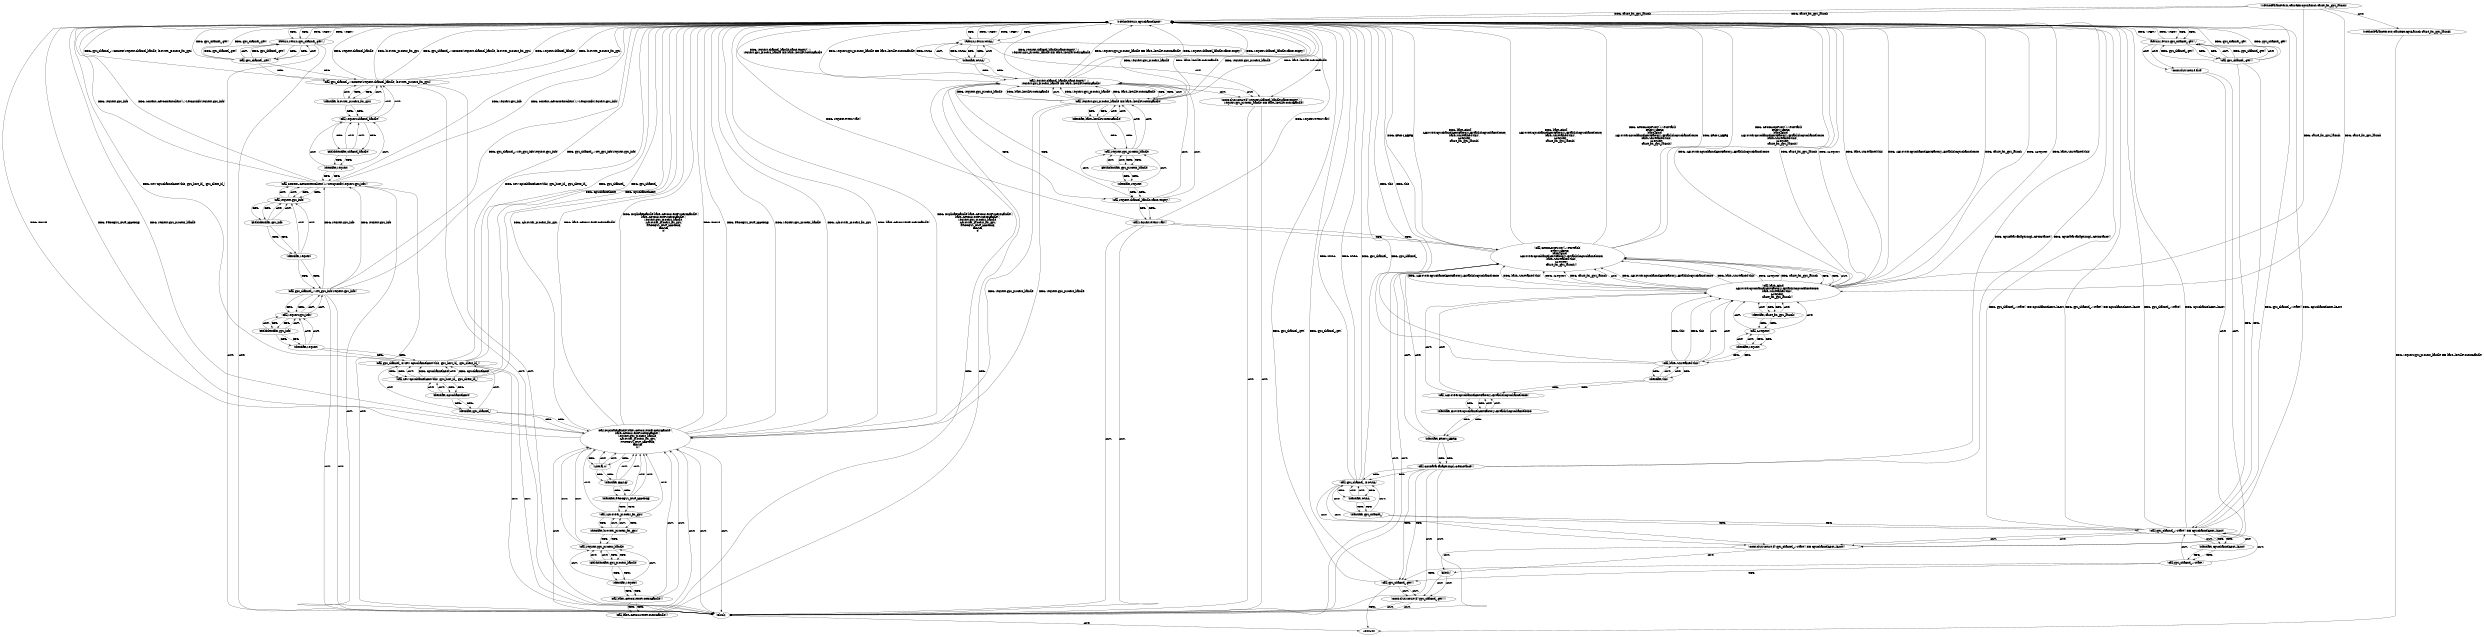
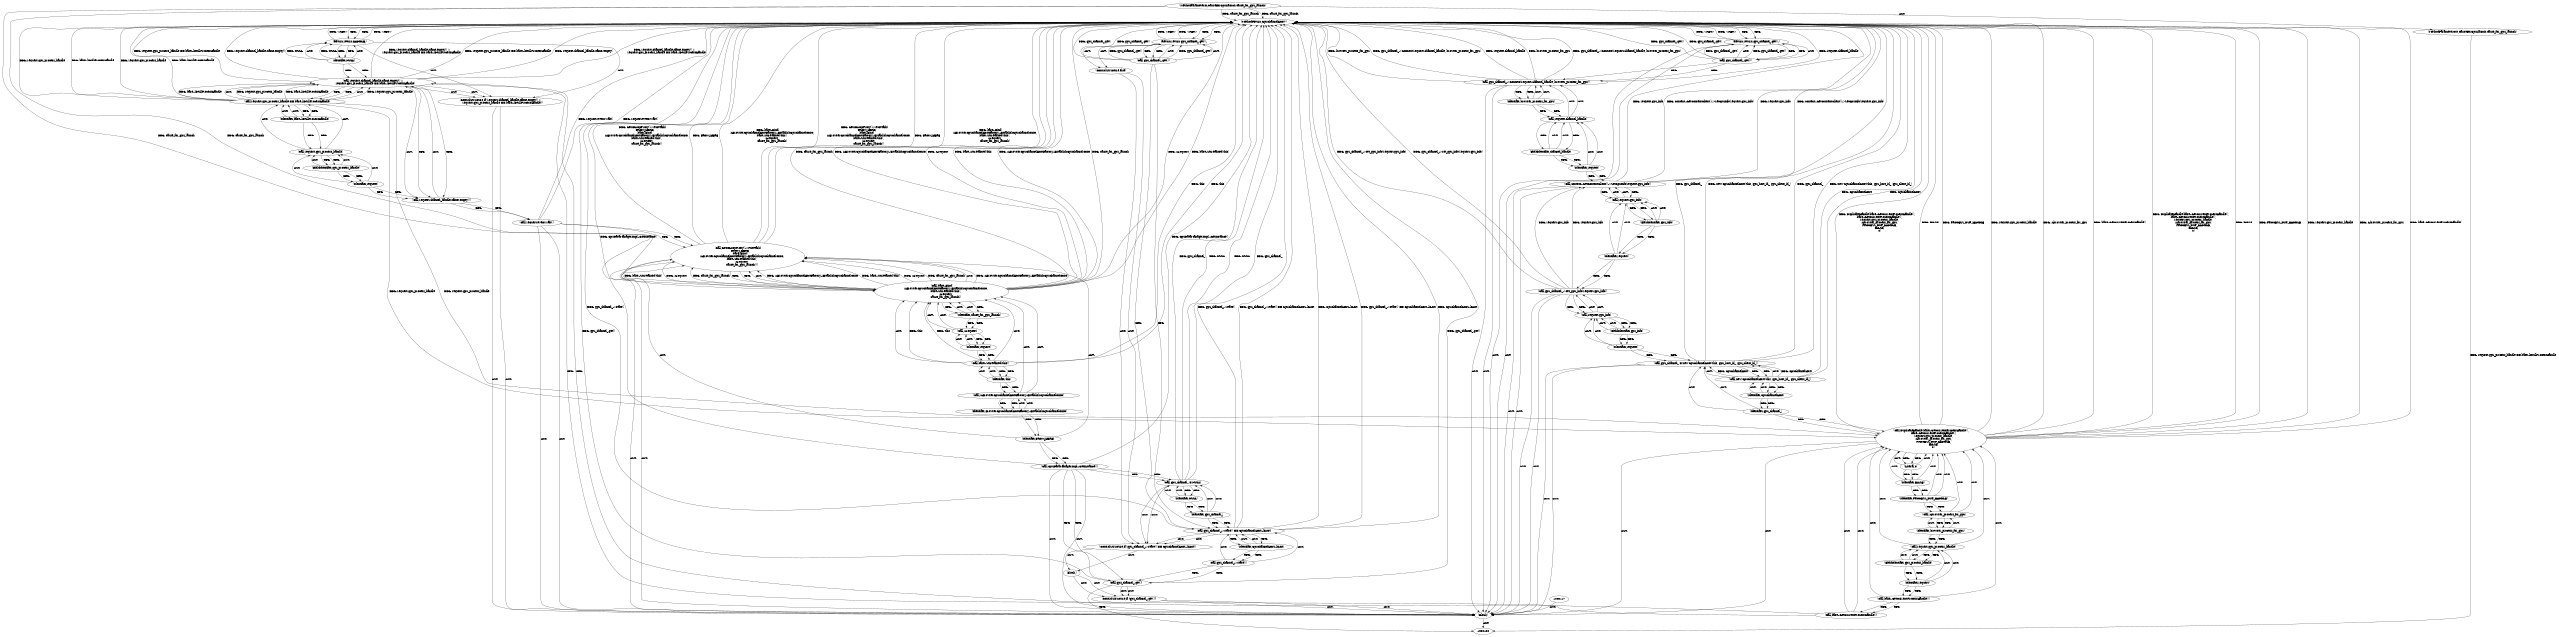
  digraph {
    n1 [label="(MethodReturn,GpuChannelHost*)"]
-   n2 [label="(Return,return NULL;)"]
+   n2 [label="(Return,return HANDLE;)"]
    n3 [label="(Return,return gpu_channel_.get();)"]
    n4 [label="(Return,return gpu_channel_.get();)"]
    n5 [label="(ControlStructure,if (request.channel_handle.name.empty() ||\n      request.gpu_process_handle == base::kNullProcessHandle))"]
    n6 [label="(Identifier,NULL)"]
    n7 [label="(Block,)"]
    n8 [label="(Call,gpu_channel_.get())"]
    n9 [label="(ControlStructure,else)"]
    n10 [label="(Call,gpu_channel_.get())"]
    n11 [label="(Call,GetIOLoopProxy()->PostTask(\n      FROM_HERE,\n      base::Bind(\n          &BrowserGpuChannelHostFactory::EstablishGpuChannelOnIO,\n          base::Unretained(this),\n          &request,\n          cause_for_gpu_launch)))"]
    n12 [label="(Call,base::Bind(\n          &BrowserGpuChannelHostFactory::EstablishGpuChannelOnIO,\n          base::Unretained(this),\n          &request,\n          cause_for_gpu_launch))"]
    n13 [label="(Identifier,cause_for_gpu_launch)"]
    1000100
    n15 [label="(Identifier,FROM_HERE)"]
    n16 [label="(Call,GpuDataManagerImpl::GetInstance())"]
    n17 [label="(Call,gpu_channel_.get())"]
    n18 [label="(Call,gpu_channel_ = NULL)"]
    n19 [label="(Call,&request)"]
    n20 [label="(Call,&BrowserGpuChannelHostFactory::EstablishGpuChannelOnIO)"]
    n21 [label="(Identifier,BrowserGpuChannelHostFactory::EstablishGpuChannelOnIO)"]
    n22 [label="(Call,base::Unretained(this))"]
    n23 [label="(Identifier,this)"]
    n24 [label="(Identifier,request)"]
    n25 [label="(Call,request.event.Wait())"]
    n26 [label="(MethodParameterIn,CauseForGpuLaunch cause_for_gpu_launch)"]
    n27 [label="(MethodParameterOut,CauseForGpuLaunch cause_for_gpu_launch)"]
    n28 [label="(Call,request.channel_handle.name.empty() ||\n      request.gpu_process_handle == base::kNullProcessHandle)"]
    n29 [label="(Call,request.channel_handle.name.empty())"]
    n30 [label="(Call,request.gpu_process_handle == base::kNullProcessHandle)"]
    n31 [label="(Identifier,base::kNullProcessHandle)"]
    n32 [label="(Call,DuplicateHandle(base::GetCurrentProcessHandle(),\n      base::GetCurrentProcessHandle(),\n      request.gpu_process_handle,\n      &browser_process_for_gpu,\n      PROCESS_DUP_HANDLE,\n      FALSE,\n      0))"]
    n33 [label="(FieldIdentifier,gpu_process_handle)"]
    n34 [label="(Call,request.gpu_process_handle)"]
    n35 [label="(Identifier,request)"]
    n36 [label="(Literal,0)"]
    n37 [label="(Call,base::GetCurrentProcessHandle())"]
    n38 [label="(Identifier,FALSE)"]
    n39 [label="(Call,base::GetCurrentProcessHandle())"]
    n40 [label="(FieldIdentifier,gpu_process_handle)"]
    n41 [label="(Call,request.gpu_process_handle)"]
    n42 [label="(Identifier,request)"]
    n43 [label="(ControlStructure,if (gpu_channel_.get()))"]
    n44 [label="(Block,)"]
    n45 [label="(Call,&browser_process_for_gpu)"]
    n46 [label="(Identifier,browser_process_for_gpu)"]
    n47 [label="(Identifier,PROCESS_DUP_HANDLE)"]
    n48 [label="(Call,new GpuChannelHost(this, gpu_host_id_, gpu_client_id_))"]
    n49 [label="(Identifier,GpuChannelHost)"]
    n50 [label="(Call,gpu_channel_ = new GpuChannelHost(this, gpu_host_id_, gpu_client_id_))"]
    n51 [label="(Identifier,gpu_channel_)"]
    n52 [label="(Call,gpu_channel_->set_gpu_info(request.gpu_info))"]
    n53 [label="(Call,request.gpu_info)"]
    n54 [label="(Call,content::GetContentClient()->SetGpuInfo(request.gpu_info))"]
    n55 [label="(FieldIdentifier,gpu_info)"]
    n56 [label="(Call,request.gpu_info)"]
    n57 [label="(Identifier,request)"]
    n58 [label="(FieldIdentifier,gpu_info)"]
    n59 [label="(Identifier,request)"]
    n60 [label="(Identifier,GpuChannelHost::kLost)"]
    n61 [label="(Call,gpu_channel_->state() == GpuChannelHost::kLost)"]
    n62 [label="(Call,gpu_channel_->state())"]
    n63 [label="(ControlStructure,if (gpu_channel_->state() == GpuChannelHost::kLost))"]
    n64 [label="(Call,gpu_channel_->Connect(request.channel_handle, browser_process_for_gpu))"]
    n65 [label="(Identifier,browser_process_for_gpu)"]
    n66 [label="(Call,request.channel_handle)"]
    n67 [label="(FieldIdentifier,channel_handle)"]
    n68 [label="(Identifier,request)"]
    n69 [label="(Identifier,NULL)"]
    n70 [label="(Identifier,gpu_channel_)"]
+   1000117
    n1 -> n2 [label="CFG: "]
    n1 -> n2 [label="CFG: "]
    n1 -> n3 [label="CFG: "]
    n1 -> n3 [label="CFG: "]
    n1 -> n4 [label="CFG: "]
    n1 -> n4 [label="CFG: "]
    n2 -> n1 [label="DDG: <RET>"]
    n2 -> n1 [label="DDG: <RET>"]
    n2 -> n5 [label="AST: "]
    n2 -> n5 [label="AST: "]
    n2 -> n6 [label="CFG: "]
    n2 -> n6 [label="CFG: "]
    n3 -> n1 [label="DDG: <RET>"]
    n3 -> n1 [label="DDG: <RET>"]
    n3 -> n7 [label="AST: "]
    n3 -> n7 [label="AST: "]
    n3 -> n8 [label="CFG: "]
    n3 -> n8 [label="CFG: "]
    n4 -> n1 [label="DDG: <RET>"]
    n4 -> n1 [label="DDG: <RET>"]
    n4 -> n9 [label="AST: "]
    n4 -> n9 [label="AST: "]
    n4 -> n10 [label="CFG: "]
    n4 -> n10 [label="CFG: "]
    n5 -> n7 [label="AST: "]
    n5 -> n7 [label="AST: "]
    n6 -> n2 [label="AST: "]
    n6 -> n2 [label="DDG: NULL"]
    n6 -> n2 [label="AST: "]
    n6 -> n2 [label="DDG: NULL"]
    n6 -> n28 [label="CFG: "]
    n6 -> n28 [label="CFG: "]
    n7 -> 1000100 [label="AST: "]
    n8 -> n1 [label="DDG: gpu_channel_.get()"]
    n8 -> n1 [label="DDG: gpu_channel_.get()"]
    n8 -> n3 [label="AST: "]
    n8 -> n3 [label="DDG: gpu_channel_.get()"]
    n8 -> n3 [label="AST: "]
    n8 -> n3 [label="DDG: gpu_channel_.get()"]
    n8 -> n64 [label="CFG: "]
    n8 -> n64 [label="CFG: "]
    n9 -> n63 [label="AST: "]
    n9 -> n63 [label="AST: "]
    n10 -> n1 [label="DDG: gpu_channel_.get()"]
    n10 -> n1 [label="DDG: gpu_channel_.get()"]
    n10 -> n4 [label="AST: "]
    n10 -> n4 [label="DDG: gpu_channel_.get()"]
    n10 -> n4 [label="AST: "]
    n10 -> n4 [label="DDG: gpu_channel_.get()"]
    n10 -> n61 [label="CFG: "]
    n10 -> n61 [label="CFG: "]
    n11 -> n1 [label="DDG: GetIOLoopProxy()->PostTask(\n      FROM_HERE,\n      base::Bind(\n          &BrowserGpuChannelHostFactory::EstablishGpuChannelOnIO,\n          base::Unretained(this),\n          &request,\n          cause_for_gpu_launch))"]
    n11 -> n1 [label="DDG: FROM_HERE"]
    n11 -> n1 [label="DDG: base::Bind(\n          &BrowserGpuChannelHostFactory::EstablishGpuChannelOnIO,\n          base::Unretained(this),\n          &request,\n          cause_for_gpu_launch)"]
    n11 -> n1 [label="DDG: GetIOLoopProxy()->PostTask(\n      FROM_HERE,\n      base::Bind(\n          &BrowserGpuChannelHostFactory::EstablishGpuChannelOnIO,\n          base::Unretained(this),\n          &request,\n          cause_for_gpu_launch))"]
    n11 -> n1 [label="DDG: FROM_HERE"]
    n11 -> n1 [label="DDG: base::Bind(\n          &BrowserGpuChannelHostFactory::EstablishGpuChannelOnIO,\n          base::Unretained(this),\n          &request,\n          cause_for_gpu_launch)"]
    n11 -> n7 [label="AST: "]
    n11 -> n7 [label="AST: "]
    n11 -> n12 [label="CFG: "]
    n11 -> n12 [label="CFG: "]
    n12 -> n1 [label="DDG: &request"]
    n12 -> n1 [label="DDG: base::Unretained(this)"]
    n12 -> n1 [label="DDG: &BrowserGpuChannelHostFactory::EstablishGpuChannelOnIO"]
    n12 -> n1 [label="DDG: cause_for_gpu_launch"]
    n12 -> n1 [label="DDG: &request"]
    n12 -> n1 [label="DDG: base::Unretained(this)"]
    n12 -> n1 [label="DDG: &BrowserGpuChannelHostFactory::EstablishGpuChannelOnIO"]
    n12 -> n1 [label="DDG: cause_for_gpu_launch"]
    n12 -> n11 [label="AST: "]
    n12 -> n11 [label="DDG: &BrowserGpuChannelHostFactory::EstablishGpuChannelOnIO"]
    n12 -> n11 [label="DDG: base::Unretained(this)"]
    n12 -> n11 [label="DDG: &request"]
    n12 -> n11 [label="DDG: cause_for_gpu_launch"]
    n12 -> n11 [label="AST: "]
    n12 -> n11 [label="DDG: &BrowserGpuChannelHostFactory::EstablishGpuChannelOnIO"]
    n12 -> n11 [label="DDG: base::Unretained(this)"]
    n12 -> n11 [label="DDG: &request"]
    n12 -> n11 [label="DDG: cause_for_gpu_launch"]
    n12 -> n13 [label="CFG: "]
    n12 -> n13 [label="CFG: "]
    n13 -> n12 [label="AST: "]
    n13 -> n12 [label="AST: "]
    n13 -> n19 [label="CFG: "]
    n13 -> n19 [label="CFG: "]
    n15 -> n11 [label="AST: "]
    n15 -> n11 [label="AST: "]
    n15 -> n16 [label="CFG: "]
    n15 -> n16 [label="CFG: "]
    n16 -> n1 [label="DDG: GpuDataManagerImpl::GetInstance()"]
    n16 -> n1 [label="DDG: GpuDataManagerImpl::GetInstance()"]
    n16 -> n7 [label="AST: "]
    n16 -> n7 [label="AST: "]
    n16 -> n17 [label="CFG: "]
    n16 -> n17 [label="CFG: "]
    n16 -> n18 [label="CFG: "]
    n16 -> n18 [label="CFG: "]
    n17 -> n1 [label="DDG: gpu_channel_.get()"]
    n17 -> n1 [label="DDG: gpu_channel_.get()"]
    n17 -> 1000100 [label="CFG: "]
    n17 -> n43 [label="AST: "]
    n17 -> n43 [label="AST: "]
    n18 -> n1 [label="DDG: NULL"]
    n18 -> n1 [label="DDG: gpu_channel_"]
    n18 -> n1 [label="DDG: NULL"]
    n18 -> n1 [label="DDG: gpu_channel_"]
    n18 -> n63 [label="AST: "]
    n18 -> n63 [label="AST: "]
    n18 -> n69 [label="CFG: "]
    n18 -> n69 [label="CFG: "]
    n19 -> n12 [label="AST: "]
    n19 -> n12 [label="AST: "]
    n19 -> n24 [label="CFG: "]
    n19 -> n24 [label="CFG: "]
    n20 -> n12 [label="AST: "]
    n20 -> n12 [label="AST: "]
    n20 -> n21 [label="CFG: "]
    n20 -> n21 [label="CFG: "]
    n21 -> n15 [label="CFG: "]
    n21 -> n15 [label="CFG: "]
    n21 -> n20 [label="AST: "]
    n21 -> n20 [label="AST: "]
    n22 -> n1 [label="DDG: this"]
    n22 -> n1 [label="DDG: this"]
    n22 -> n12 [label="AST: "]
    n22 -> n12 [label="DDG: this"]
    n22 -> n12 [label="AST: "]
    n22 -> n12 [label="DDG: this"]
    n22 -> n23 [label="CFG: "]
    n22 -> n23 [label="CFG: "]
    n23 -> n20 [label="CFG: "]
    n23 -> n20 [label="CFG: "]
    n23 -> n22 [label="AST: "]
    n23 -> n22 [label="AST: "]
    n24 -> n19 [label="AST: "]
    n24 -> n19 [label="AST: "]
    n24 -> n22 [label="CFG: "]
    n24 -> n22 [label="CFG: "]
    n25 -> n1 [label="DDG: request.event.Wait()"]
    n25 -> n1 [label="DDG: request.event.Wait()"]
    n25 -> n7 [label="AST: "]
    n25 -> n7 [label="AST: "]
    n25 -> n11 [label="CFG: "]
    n25 -> n11 [label="CFG: "]
    n26 -> n1 [label="DDG: cause_for_gpu_launch"]
    n26 -> n1 [label="DDG: cause_for_gpu_launch"]
    n26 -> n12 [label="DDG: cause_for_gpu_launch"]
    n26 -> n12 [label="DDG: cause_for_gpu_launch"]
    n26 -> n27 [label="AST: "]
    n27 -> 1000100 [label="DDG: request.gpu_process_handle == base::kNullProcessHandle"]
    n28 -> n1 [label="DDG: request.channel_handle.name.empty() ||\n      request.gpu_process_handle == base::kNullProcessHandle"]
    n28 -> n1 [label="DDG: request.gpu_process_handle == base::kNullProcessHandle"]
    n28 -> n1 [label="DDG: request.channel_handle.name.empty()"]
    n28 -> n1 [label="DDG: request.channel_handle.name.empty() ||\n      request.gpu_process_handle == base::kNullProcessHandle"]
    n28 -> n1 [label="DDG: request.gpu_process_handle == base::kNullProcessHandle"]
    n28 -> n1 [label="DDG: request.channel_handle.name.empty()"]
    n28 -> n5 [label="AST: "]
    n28 -> n5 [label="AST: "]
    n28 -> n29 [label="CFG: "]
    n28 -> n29 [label="CFG: "]
    n28 -> n30 [label="CFG: "]
    n28 -> n30 [label="CFG: "]
    n29 -> n25 [label="CFG: "]
    n29 -> n25 [label="CFG: "]
    n29 -> n28 [label="AST: "]
    n29 -> n28 [label="AST: "]
    n30 -> n1 [label="DDG: request.gpu_process_handle"]
    n30 -> n1 [label="DDG: base::kNullProcessHandle"]
    n30 -> n1 [label="DDG: request.gpu_process_handle"]
    n30 -> n1 [label="DDG: base::kNullProcessHandle"]
    n30 -> n28 [label="AST: "]
    n30 -> n28 [label="DDG: request.gpu_process_handle"]
    n30 -> n28 [label="DDG: base::kNullProcessHandle"]
    n30 -> n28 [label="AST: "]
    n30 -> n28 [label="DDG: request.gpu_process_handle"]
    n30 -> n28 [label="DDG: base::kNullProcessHandle"]
    n30 -> n31 [label="CFG: "]
    n30 -> n31 [label="CFG: "]
    n30 -> n32 [label="DDG: request.gpu_process_handle"]
    n30 -> n32 [label="DDG: request.gpu_process_handle"]
    n31 -> n30 [label="AST: "]
    n31 -> n30 [label="AST: "]
    n31 -> n34 [label="CFG: "]
    n31 -> n34 [label="CFG: "]
    n32 -> n1 [label="DDG: base::GetCurrentProcessHandle()"]
    n32 -> n1 [label="DDG: DuplicateHandle(base::GetCurrentProcessHandle(),\n      base::GetCurrentProcessHandle(),\n      request.gpu_process_handle,\n      &browser_process_for_gpu,\n      PROCESS_DUP_HANDLE,\n      FALSE,\n      0)"]
    n32 -> n1 [label="DDG: FALSE"]
    n32 -> n1 [label="DDG: PROCESS_DUP_HANDLE"]
    n32 -> n1 [label="DDG: request.gpu_process_handle"]
    n32 -> n1 [label="DDG: &browser_process_for_gpu"]
    n32 -> n1 [label="DDG: base::GetCurrentProcessHandle()"]
    n32 -> n1 [label="DDG: DuplicateHandle(base::GetCurrentProcessHandle(),\n      base::GetCurrentProcessHandle(),\n      request.gpu_process_handle,\n      &browser_process_for_gpu,\n      PROCESS_DUP_HANDLE,\n      FALSE,\n      0)"]
    n32 -> n1 [label="DDG: FALSE"]
    n32 -> n1 [label="DDG: PROCESS_DUP_HANDLE"]
    n32 -> n1 [label="DDG: request.gpu_process_handle"]
    n32 -> n1 [label="DDG: &browser_process_for_gpu"]
    n32 -> n7 [label="AST: "]
    n32 -> n7 [label="AST: "]
    n32 -> n36 [label="CFG: "]
    n32 -> n36 [label="CFG: "]
    n33 -> n34 [label="AST: "]
    n33 -> n34 [label="AST: "]
    n33 -> n35 [label="CFG: "]
    n33 -> n35 [label="CFG: "]
    n34 -> n30 [label="AST: "]
    n34 -> n30 [label="AST: "]
    n34 -> n33 [label="CFG: "]
    n34 -> n33 [label="CFG: "]
    n35 -> n29 [label="CFG: "]
    n35 -> n29 [label="CFG: "]
    n35 -> n34 [label="AST: "]
    n35 -> n34 [label="AST: "]
    n36 -> n32 [label="AST: "]
    n36 -> n32 [label="AST: "]
    n36 -> n38 [label="CFG: "]
    n36 -> n38 [label="CFG: "]
    n37 -> n28 [label="CFG: "]
    n37 -> n28 [label="CFG: "]
    n37 -> n32 [label="AST: "]
    n37 -> n32 [label="AST: "]
    n38 -> n32 [label="AST: "]
    n38 -> n32 [label="AST: "]
    n38 -> n47 [label="CFG: "]
    n38 -> n47 [label="CFG: "]
    n39 -> n32 [label="AST: "]
    n39 -> n32 [label="AST: "]
    n39 -> n37 [label="CFG: "]
    n39 -> n37 [label="CFG: "]
    n40 -> n41 [label="AST: "]
    n40 -> n41 [label="AST: "]
    n40 -> n42 [label="CFG: "]
    n40 -> n42 [label="CFG: "]
    n41 -> n32 [label="AST: "]
    n41 -> n32 [label="AST: "]
    n41 -> n40 [label="CFG: "]
    n41 -> n40 [label="CFG: "]
    n42 -> n39 [label="CFG: "]
    n42 -> n39 [label="CFG: "]
    n42 -> n41 [label="AST: "]
    n42 -> n41 [label="AST: "]
    n43 -> n7 [label="AST: "]
    n43 -> n7 [label="AST: "]
    n44 -> n43 [label="AST: "]
    n44 -> n43 [label="AST: "]
    n45 -> n32 [label="AST: "]
    n45 -> n32 [label="AST: "]
    n45 -> n46 [label="CFG: "]
    n45 -> n46 [label="CFG: "]
    n46 -> n41 [label="CFG: "]
    n46 -> n41 [label="CFG: "]
    n46 -> n45 [label="AST: "]
    n46 -> n45 [label="AST: "]
    n47 -> n32 [label="AST: "]
    n47 -> n32 [label="AST: "]
    n47 -> n45 [label="CFG: "]
    n47 -> n45 [label="CFG: "]
    n48 -> n1 [label="DDG: GpuChannelHost"]
    n48 -> n1 [label="DDG: GpuChannelHost"]
    n48 -> n49 [label="CFG: "]
    n48 -> n49 [label="CFG: "]
    n48 -> n50 [label="AST: "]
    n48 -> n50 [label="DDG: GpuChannelHost"]
    n48 -> n50 [label="AST: "]
    n48 -> n50 [label="DDG: GpuChannelHost"]
    n49 -> n48 [label="AST: "]
    n49 -> n48 [label="AST: "]
    n49 -> n51 [label="CFG: "]
    n49 -> n51 [label="CFG: "]
    n50 -> n1 [label="DDG: gpu_channel_"]
    n50 -> n1 [label="DDG: new GpuChannelHost(this, gpu_host_id_, gpu_client_id_)"]
    n50 -> n1 [label="DDG: gpu_channel_"]
    n50 -> n1 [label="DDG: new GpuChannelHost(this, gpu_host_id_, gpu_client_id_)"]
    n50 -> n7 [label="AST: "]
    n50 -> n7 [label="AST: "]
    n50 -> n48 [label="CFG: "]
    n50 -> n48 [label="CFG: "]
    n51 -> n32 [label="CFG: "]
    n51 -> n32 [label="CFG: "]
    n51 -> n50 [label="AST: "]
    n51 -> n50 [label="AST: "]
    n52 -> n1 [label="DDG: gpu_channel_->set_gpu_info(request.gpu_info)"]
    n52 -> n1 [label="DDG: gpu_channel_->set_gpu_info(request.gpu_info)"]
    n52 -> n7 [label="AST: "]
    n52 -> n7 [label="AST: "]
    n52 -> n53 [label="CFG: "]
    n52 -> n53 [label="CFG: "]
    n52 -> n54 [label="DDG: request.gpu_info"]
    n52 -> n54 [label="DDG: request.gpu_info"]
    n53 -> n52 [label="AST: "]
    n53 -> n52 [label="AST: "]
    n53 -> n55 [label="CFG: "]
    n53 -> n55 [label="CFG: "]
    n54 -> n1 [label="DDG: content::GetContentClient()->SetGpuInfo(request.gpu_info)"]
    n54 -> n1 [label="DDG: request.gpu_info"]
    n54 -> n1 [label="DDG: content::GetContentClient()->SetGpuInfo(request.gpu_info)"]
    n54 -> n1 [label="DDG: request.gpu_info"]
    n54 -> n7 [label="AST: "]
    n54 -> n7 [label="AST: "]
    n54 -> n56 [label="CFG: "]
    n54 -> n56 [label="CFG: "]
    n55 -> n53 [label="AST: "]
    n55 -> n53 [label="AST: "]
    n55 -> n57 [label="CFG: "]
    n55 -> n57 [label="CFG: "]
    n56 -> n54 [label="AST: "]
    n56 -> n54 [label="AST: "]
    n56 -> n58 [label="CFG: "]
    n56 -> n58 [label="CFG: "]
    n57 -> n50 [label="CFG: "]
    n57 -> n50 [label="CFG: "]
    n57 -> n53 [label="AST: "]
    n57 -> n53 [label="AST: "]
    n58 -> n56 [label="AST: "]
    n58 -> n56 [label="AST: "]
    n58 -> n59 [label="CFG: "]
    n58 -> n59 [label="CFG: "]
    n59 -> n52 [label="CFG: "]
    n59 -> n52 [label="CFG: "]
    n59 -> n56 [label="AST: "]
    n59 -> n56 [label="AST: "]
    n60 -> n61 [label="AST: "]
    n60 -> n61 [label="AST: "]
    n60 -> n62 [label="CFG: "]
    n60 -> n62 [label="CFG: "]
    n61 -> n1 [label="DDG: gpu_channel_->state()"]
    n61 -> n1 [label="DDG: GpuChannelHost::kLost"]
    n61 -> n1 [label="DDG: gpu_channel_->state() == GpuChannelHost::kLost"]
    n61 -> n1 [label="DDG: gpu_channel_->state()"]
    n61 -> n1 [label="DDG: GpuChannelHost::kLost"]
    n61 -> n1 [label="DDG: gpu_channel_->state() == GpuChannelHost::kLost"]
    n61 -> n60 [label="CFG: "]
    n61 -> n60 [label="CFG: "]
    n61 -> n63 [label="AST: "]
    n61 -> n63 [label="AST: "]
    n62 -> n17 [label="CFG: "]
    n62 -> n17 [label="CFG: "]
    n62 -> n61 [label="AST: "]
    n62 -> n61 [label="AST: "]
    n63 -> n44 [label="AST: "]
    n63 -> n44 [label="AST: "]
    n64 -> n1 [label="DDG: request.channel_handle"]
    n64 -> n1 [label="DDG: browser_process_for_gpu"]
    n64 -> n1 [label="DDG: gpu_channel_->Connect(request.channel_handle, browser_process_for_gpu)"]
    n64 -> n1 [label="DDG: request.channel_handle"]
    n64 -> n1 [label="DDG: browser_process_for_gpu"]
    n64 -> n1 [label="DDG: gpu_channel_->Connect(request.channel_handle, browser_process_for_gpu)"]
    n64 -> n7 [label="AST: "]
    n64 -> n7 [label="AST: "]
    n64 -> n65 [label="CFG: "]
    n64 -> n65 [label="CFG: "]
    n65 -> n64 [label="AST: "]
    n65 -> n64 [label="AST: "]
    n65 -> n66 [label="CFG: "]
    n65 -> n66 [label="CFG: "]
    n66 -> n64 [label="AST: "]
    n66 -> n64 [label="AST: "]
    n66 -> n67 [label="CFG: "]
    n66 -> n67 [label="CFG: "]
    n67 -> n66 [label="AST: "]
    n67 -> n66 [label="AST: "]
    n67 -> n68 [label="CFG: "]
    n67 -> n68 [label="CFG: "]
    n68 -> n54 [label="CFG: "]
    n68 -> n54 [label="CFG: "]
    n68 -> n66 [label="AST: "]
    n68 -> n66 [label="AST: "]
    n69 -> n18 [label="AST: "]
    n69 -> n18 [label="AST: "]
    n69 -> n70 [label="CFG: "]
    n69 -> n70 [label="CFG: "]
    n70 -> n18 [label="AST: "]
    n70 -> n18 [label="AST: "]
    n70 -> n61 [label="CFG: "]
    n70 -> n61 [label="CFG: "]
+   1000117 -> n7 [label="AST: "]
  }
